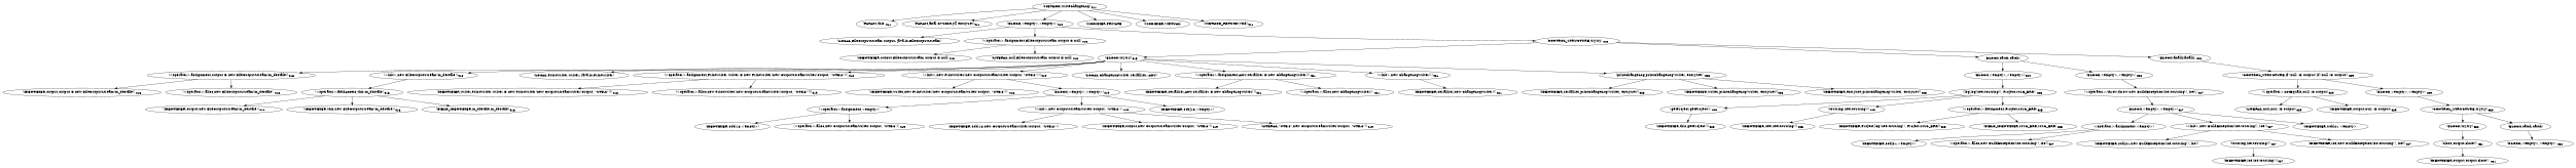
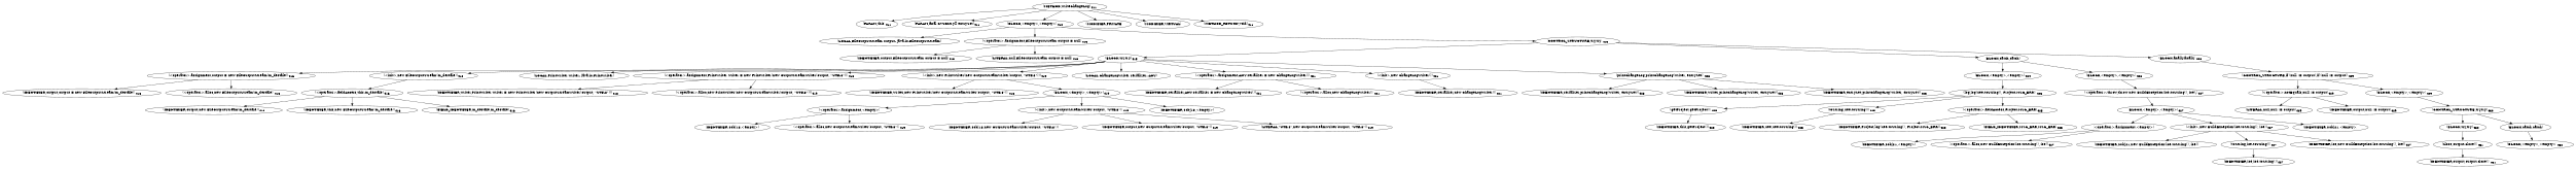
  digraph {
    n1 [label=<(METHOD,writeChangeLog)<SUB>411</SUB>>]
    n2 [label=<(PARAM,this)<SUB>411</SUB>>]
    n3 [label=<(PARAM,final CVSEntry[] entrySet)<SUB>411</SUB>>]
    n4 [label=<(BLOCK,&lt;empty&gt;,&lt;empty&gt;)<SUB>412</SUB>>]
    n5 [label=<(MODIFIER,PRIVATE)>]
    n6 [label=<(MODIFIER,VIRTUAL)>]
    n7 [label=<(METHOD_RETURN,void)<SUB>411</SUB>>]
    n8 [label=<(LOCAL,FileOutputStream output: java.io.FileOutputStream)>]
    n9 [label=<(&lt;operator&gt;.assignment,FileOutputStream output = null)<SUB>413</SUB>>]
    n10 [label=<(CONTROL_STRUCTURE,try,try)<SUB>415</SUB>>]
    n11 [label=<(IDENTIFIER,output,FileOutputStream output = null)<SUB>413</SUB>>]
    n12 [label=<(LITERAL,null,FileOutputStream output = null)<SUB>413</SUB>>]
    n13 [label=<(BLOCK,try,try)<SUB>415</SUB>>]
    n14 [label=<(BLOCK,catch,catch)>]
    n15 [label=<(BLOCK,finally,finally)<SUB>428</SUB>>]
    n16 [label=<(&lt;operator&gt;.assignment,output = new FileOutputStream(m_destfile))<SUB>416</SUB>>]
    n17 [label=<(&lt;init&gt;,new FileOutputStream(m_destfile))<SUB>416</SUB>>]
    n18 [label=<(LOCAL,PrintWriter writer: java.io.PrintWriter)>]
    n19 [label=<(&lt;operator&gt;.assignment,PrintWriter writer = new PrintWriter(new OutputStreamWriter(output, &quot;UTF-8&quot;)))<SUB>418</SUB>>]
    n20 [label=<(&lt;init&gt;,new PrintWriter(new OutputStreamWriter(output, &quot;UTF-8&quot;)))<SUB>419</SUB>>]
    n21 [label=<(LOCAL,ChangeLogWriter serializer: ANY)>]
    n22 [label=<(&lt;operator&gt;.assignment,ANY serializer = new ChangeLogWriter())<SUB>421</SUB>>]
    n23 [label=<(&lt;init&gt;,new ChangeLogWriter())<SUB>421</SUB>>]
    n24 [label=<(printChangeLog,printChangeLog(writer, entrySet))<SUB>423</SUB>>]
    n25 [label=<(BLOCK,&lt;empty&gt;,&lt;empty&gt;)<SUB>424</SUB>>]
    n26 [label=<(BLOCK,&lt;empty&gt;,&lt;empty&gt;)<SUB>426</SUB>>]
    n27 [label=<(CONTROL_STRUCTURE,if (null != output),if (null != output))<SUB>429</SUB>>]
    n28 [label=<(IDENTIFIER,output,output = new FileOutputStream(m_destfile))<SUB>416</SUB>>]
    n29 [label=<(&lt;operator&gt;.alloc,new FileOutputStream(m_destfile))<SUB>416</SUB>>]
    n30 [label=<(&lt;operator&gt;.fieldAccess,this.m_destfile)<SUB>416</SUB>>]
    n31 [label=<(IDENTIFIER,writer,PrintWriter writer = new PrintWriter(new OutputStreamWriter(output, &quot;UTF-8&quot;)))<SUB>418</SUB>>]
    n32 [label=<(&lt;operator&gt;.alloc,new PrintWriter(new OutputStreamWriter(output, &quot;UTF-8&quot;)))<SUB>419</SUB>>]
    n33 [label=<(IDENTIFIER,writer,new PrintWriter(new OutputStreamWriter(output, &quot;UTF-8&quot;)))<SUB>418</SUB>>]
    n34 [label=<(BLOCK,&lt;empty&gt;,&lt;empty&gt;)<SUB>419</SUB>>]
    n35 [label=<(IDENTIFIER,serializer,ANY serializer = new ChangeLogWriter())<SUB>421</SUB>>]
    n36 [label=<(&lt;operator&gt;.alloc,new ChangeLogWriter())<SUB>421</SUB>>]
    n37 [label=<(IDENTIFIER,serializer,new ChangeLogWriter())<SUB>421</SUB>>]
    n38 [label=<(IDENTIFIER,serializer,printChangeLog(writer, entrySet))<SUB>423</SUB>>]
    n39 [label=<(IDENTIFIER,writer,printChangeLog(writer, entrySet))<SUB>423</SUB>>]
    n40 [label=<(IDENTIFIER,entrySet,printChangeLog(writer, entrySet))<SUB>423</SUB>>]
    n41 [label=<(IDENTIFIER,output,new FileOutputStream(m_destfile))<SUB>416</SUB>>]
    n42 [label=<(IDENTIFIER,this,new FileOutputStream(m_destfile))<SUB>416</SUB>>]
    n43 [label=<(FIELD_IDENTIFIER,m_destfile,m_destfile)<SUB>416</SUB>>]
    n44 [label=<(&lt;operator&gt;.assignment,&lt;empty&gt;)>]
    n45 [label=<(&lt;init&gt;,new OutputStreamWriter(output, &quot;UTF-8&quot;))<SUB>419</SUB>>]
    n46 [label=<(IDENTIFIER,$obj18,&lt;empty&gt;)>]
    n47 [label=<(IDENTIFIER,$obj18,&lt;empty&gt;)>]
    n48 [label=<(&lt;operator&gt;.alloc,new OutputStreamWriter(output, &quot;UTF-8&quot;))<SUB>419</SUB>>]
    n49 [label=<(IDENTIFIER,$obj18,new OutputStreamWriter(output, &quot;UTF-8&quot;))>]
    n50 [label=<(IDENTIFIER,output,new OutputStreamWriter(output, &quot;UTF-8&quot;))<SUB>419</SUB>>]
    n51 [label=<(LITERAL,&quot;UTF-8&quot;,new OutputStreamWriter(output, &quot;UTF-8&quot;))<SUB>419</SUB>>]
    n52 [label=<(log,log(uee.toString(), Project.MSG_ERR))<SUB>425</SUB>>]
    n53 [label=<(&lt;operator&gt;.throw,throw new BuildException(ioe.toString(), ioe);)<SUB>427</SUB>>]
    n54 [label=<(getProject,getProject())<SUB>425</SUB>>]
    n55 [label=<(toString,uee.toString())<SUB>225</SUB>>]
    n56 [label=<(&lt;operator&gt;.fieldAccess,Project.MSG_ERR)<SUB>425</SUB>>]
    n57 [label=<(IDENTIFIER,this,getProject())<SUB>425</SUB>>]
    n58 [label=<(IDENTIFIER,uee,uee.toString())<SUB>425</SUB>>]
    n59 [label=<(IDENTIFIER,Project,log(uee.toString(), Project.MSG_ERR))<SUB>425</SUB>>]
    n60 [label=<(FIELD_IDENTIFIER,MSG_ERR,MSG_ERR)<SUB>425</SUB>>]
    n61 [label=<(BLOCK,&lt;empty&gt;,&lt;empty&gt;)<SUB>427</SUB>>]
    n62 [label=<(&lt;operator&gt;.assignment,&lt;empty&gt;)>]
    n63 [label=<(&lt;init&gt;,new BuildException(ioe.toString(), ioe))<SUB>427</SUB>>]
    n64 [label=<(IDENTIFIER,$obj21,&lt;empty&gt;)>]
    n65 [label=<(IDENTIFIER,$obj21,&lt;empty&gt;)>]
    n66 [label=<(&lt;operator&gt;.alloc,new BuildException(ioe.toString(), ioe))<SUB>427</SUB>>]
    n67 [label=<(IDENTIFIER,$obj21,new BuildException(ioe.toString(), ioe))>]
    n68 [label=<(toString,ioe.toString())<SUB>427</SUB>>]
    n69 [label=<(IDENTIFIER,ioe,new BuildException(ioe.toString(), ioe))<SUB>427</SUB>>]
    n70 [label=<(IDENTIFIER,ioe,ioe.toString())<SUB>427</SUB>>]
    n71 [label=<(&lt;operator&gt;.notEquals,null != output)<SUB>429</SUB>>]
    n72 [label=<(BLOCK,&lt;empty&gt;,&lt;empty&gt;)<SUB>429</SUB>>]
    n73 [label=<(LITERAL,null,null != output)<SUB>429</SUB>>]
    n74 [label=<(IDENTIFIER,output,null != output)<SUB>429</SUB>>]
    n75 [label=<(CONTROL_STRUCTURE,try,try)<SUB>430</SUB>>]
    n76 [label=<(BLOCK,try,try)<SUB>430</SUB>>]
    n77 [label=<(BLOCK,catch,catch)>]
    n78 [label=<(close,output.close())<SUB>431</SUB>>]
    n79 [label=<(BLOCK,&lt;empty&gt;,&lt;empty&gt;)<SUB>432</SUB>>]
    n80 [label=<(IDENTIFIER,output,output.close())<SUB>431</SUB>>]
    n1 -> n2
    n1 -> n3
    n1 -> n4
    n1 -> n5
    n1 -> n6
    n1 -> n7
    n4 -> n8
    n4 -> n9
    n4 -> n10
    n9 -> n11
    n9 -> n12
    n10 -> n13
    n10 -> n14
    n10 -> n15
    n13 -> n16
    n13 -> n17
    n13 -> n18
    n13 -> n19
    n13 -> n20
    n13 -> n21
    n13 -> n22
    n13 -> n23
    n13 -> n24
    n14 -> n25
    n14 -> n26
    n15 -> n27
    n16 -> n28
    n16 -> n29
    n17 -> n30
    n19 -> n31
    n19 -> n32
    n20 -> n33
    n20 -> n34
    n22 -> n35
    n22 -> n36
    n23 -> n37
    n24 -> n38
    n24 -> n39
    n24 -> n40
    n25 -> n52
    n26 -> n53
    n27 -> n71
    n27 -> n72
    n30 -> n41
    n30 -> n42
    n30 -> n43
    n34 -> n44
    n34 -> n45
    n34 -> n46
    n44 -> n47
    n44 -> n48
    n45 -> n49
    n45 -> n50
    n45 -> n51
    n52 -> n54
    n52 -> n55
    n52 -> n56
    n53 -> n61
    n54 -> n57
    n55 -> n58
    n56 -> n59
    n56 -> n60
    n61 -> n62
    n61 -> n63
    n61 -> n64
    n62 -> n65
    n62 -> n66
    n63 -> n67
+   n63 -> n68
    n63 -> n69
    n68 -> n70
    n71 -> n73
    n71 -> n74
    n72 -> n75
    n75 -> n76
    n75 -> n77
    n76 -> n78
    n77 -> n79
    n78 -> n80
  }
